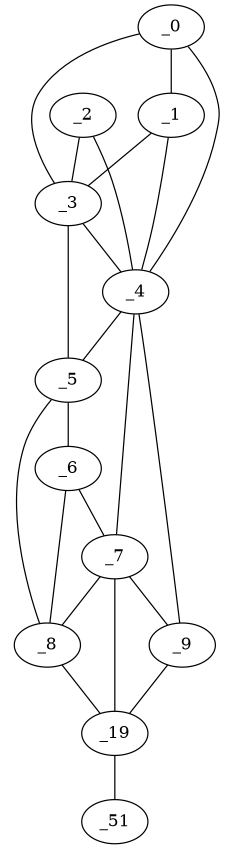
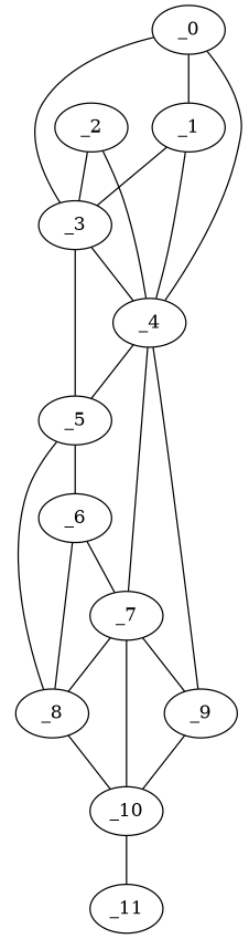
  graph {
    node [y=28]
    edge [valence=1]
    _0 [x=9 y=34]
    _1 [x=16 y=40]
    _3 [x=39]
    _4 [x=57 y=90]
    _5 [x=84]
    _7 [x=100 y=80]
    _9 [x=110 y=98]
    _2 [x=27 y=42]
    _6 [x=96 y=44]
    _8 [x=108 y=55]
-   _10 [x=120 y=73 label=_19]
-   _11 [x=122 y=83 label=_51]
+   _10 [x=120 y=73]
+   _11 [x=122 y=83]
    _0 -- _1 [valence=2]
    _0 -- _3
    _0 -- _4
    _1 -- _3
    _1 -- _4
    _3 -- _4 [valence=2]
    _3 -- _5
    _4 -- _5 [valence=2]
    _4 -- _7 [valence=2]
    _4 -- _9
    _5 -- _6
    _5 -- _8
    _7 -- _9
    _7 -- _8 [valence=2]
    _7 -- _10
    _9 -- _10
    _2 -- _3
    _2 -- _4 [valence=2]
    _6 -- _7
    _6 -- _8 [valence=2]
    _8 -- _10
    _10 -- _11
  }
